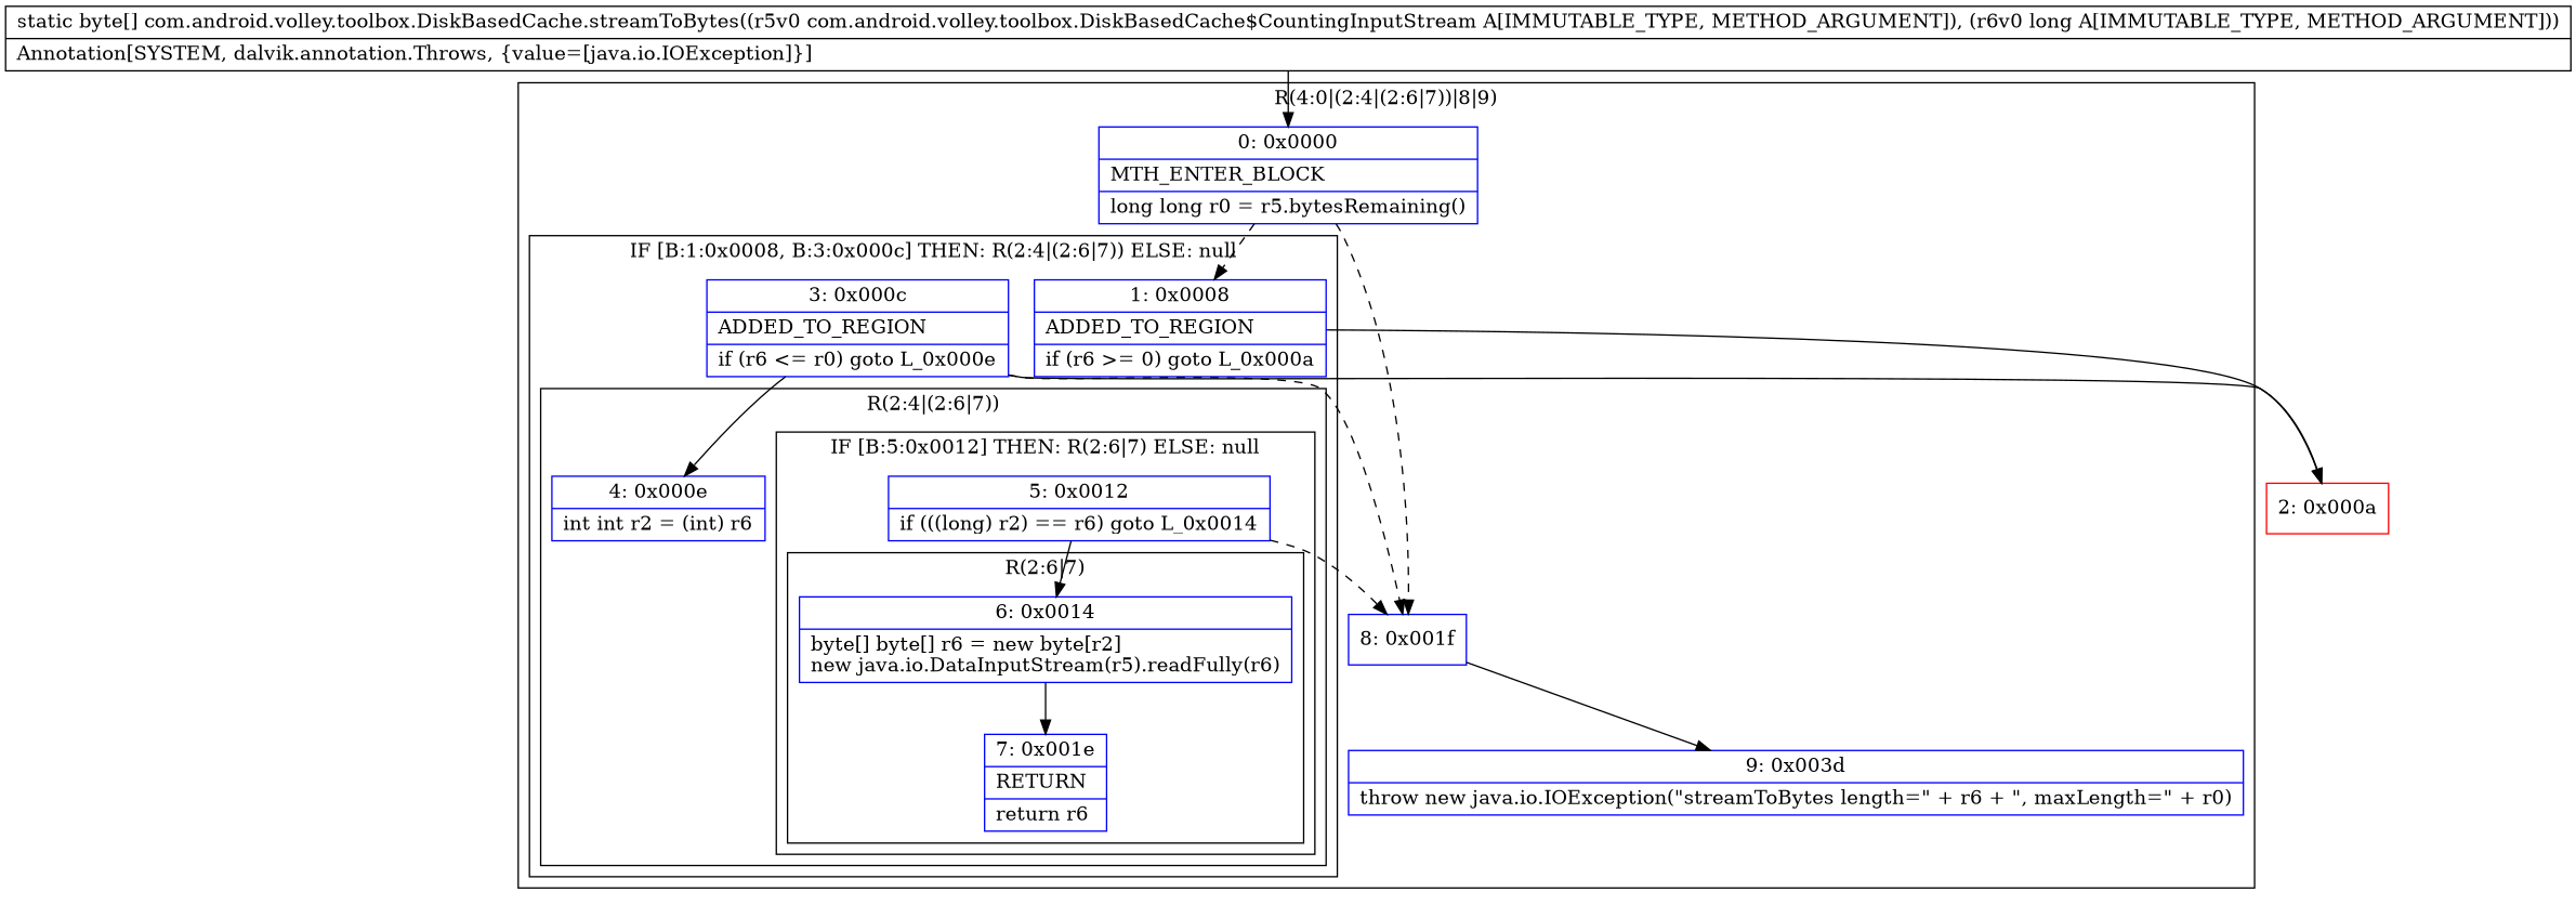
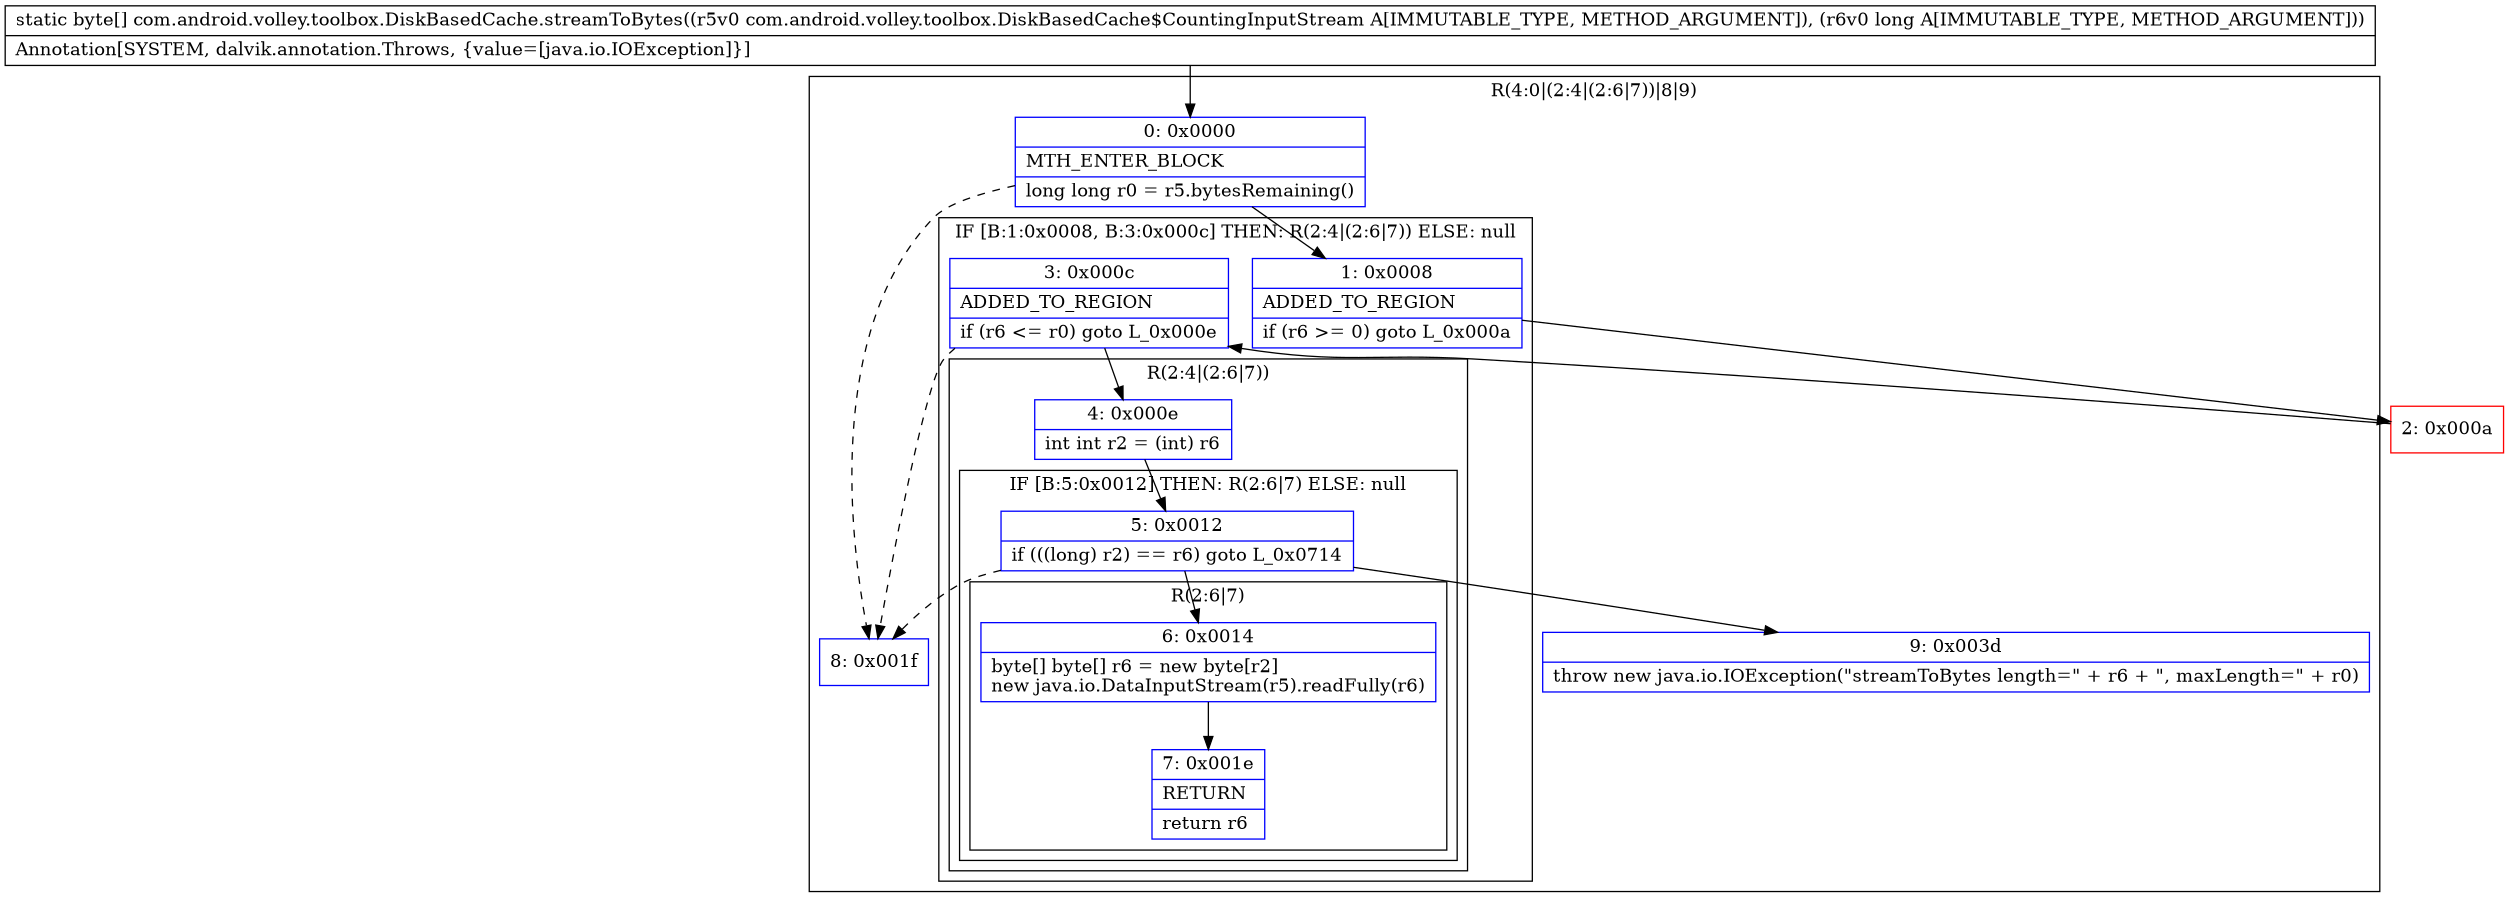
  digraph {
    node [color=blue shape=record]
    n1 [label="{6\:\ 0x0014|byte[] byte[] r6 = new byte[r2]\lnew java.io.DataInputStream(r5).readFully(r6)\l}"]
    n2 [label="{7\:\ 0x001e|RETURN\l|return r6\l}"]
-   n3 [label="{5\:\ 0x0012|if (((long) r2) == r6) goto L_0x0014\l}"]
+   n3 [label="{5\:\ 0x0012|if (((long) r2) == r6) goto L_0x0714\l}"]
    n4 [label="{4\:\ 0x000e|int int r2 = (int) r6\l}"]
    n5 [label="{1\:\ 0x0008|ADDED_TO_REGION\l|if (r6 \>= 0) goto L_0x000a\l}"]
    n6 [label="{3\:\ 0x000c|ADDED_TO_REGION\l|if (r6 \<= r0) goto L_0x000e\l}"]
    n7 [label="{0\:\ 0x0000|MTH_ENTER_BLOCK\l|long long r0 = r5.bytesRemaining()\l}"]
    n8 [label="{8\:\ 0x001f}"]
    n9 [label="{9\:\ 0x003d|throw new java.io.IOException(\"streamToBytes length=\" + r6 + \", maxLength=\" + r0)\l}"]
    n10 [color=red label="{2\:\ 0x000a}"]
    n11 [label="{static byte[] com.android.volley.toolbox.DiskBasedCache.streamToBytes((r5v0 com.android.volley.toolbox.DiskBasedCache$CountingInputStream A[IMMUTABLE_TYPE, METHOD_ARGUMENT]), (r6v0 long A[IMMUTABLE_TYPE, METHOD_ARGUMENT]))  | Annotation[SYSTEM, dalvik.annotation.Throws, \{value=[java.io.IOException]\}]\l}" color=""]
    subgraph cluster_1 {
      label="R(4:0|(2:4|(2:6|7))|8|9)"
      n7
      n8
      n9
      subgraph cluster_2 {
        label="IF [B:1:0x0008, B:3:0x000c] THEN: R(2:4|(2:6|7)) ELSE: null"
        n5
        n6
        subgraph cluster_3 {
          label="R(2:4|(2:6|7))"
          n4
          subgraph cluster_4 {
            label="IF [B:5:0x0012] THEN: R(2:6|7) ELSE: null"
            n3
            subgraph cluster_5 {
              label="R(2:6|7)"
              n1
              n2
            }
          }
        }
      }
    }
    n1 -> n2
    n3 -> n1
    n3 -> n8 [style=dashed]
+   n4 -> n3
    n5 -> n10
    n6 -> n4
    n6 -> n8 [style=dashed]
-   n7 -> n5 [style=dashed]
+   n7 -> n5
    n7 -> n8 [style=dashed]
-   n8 -> n9
-   n6 -> n10
+   n3 -> n9
+   n10 -> n6
    n11 -> n7
  }
